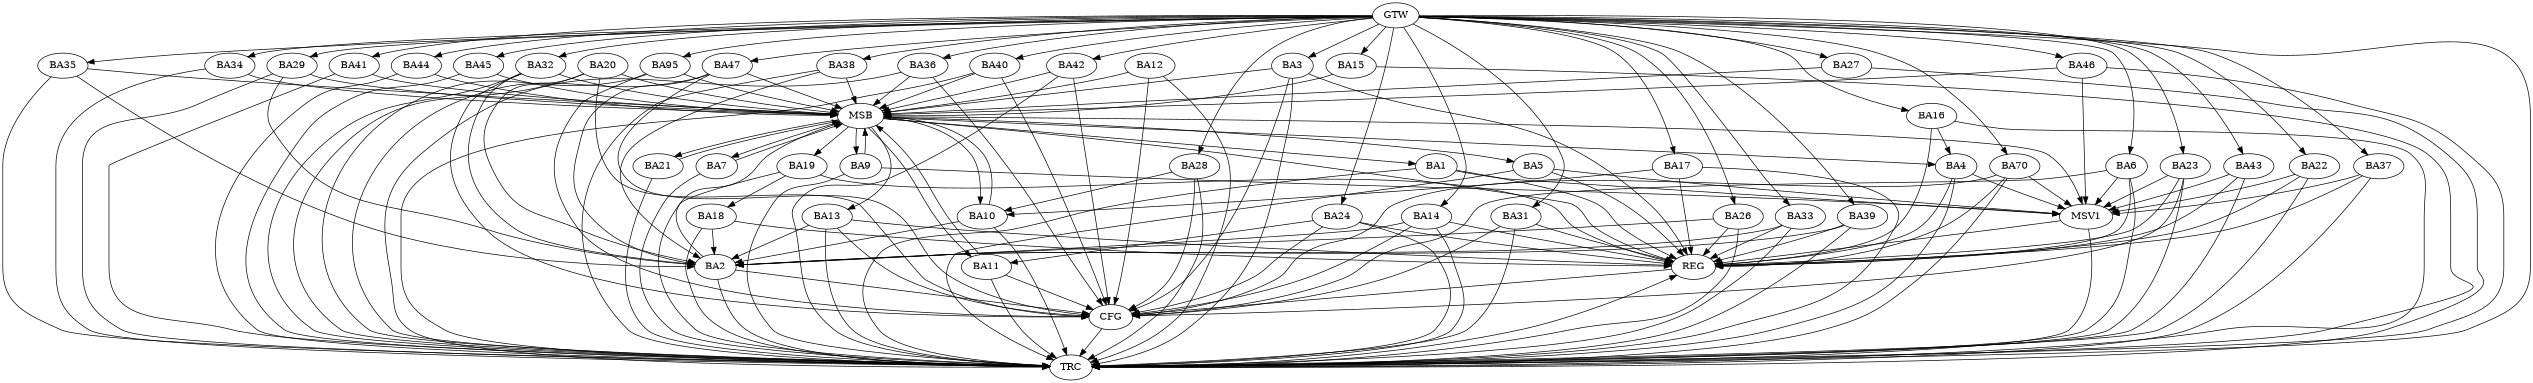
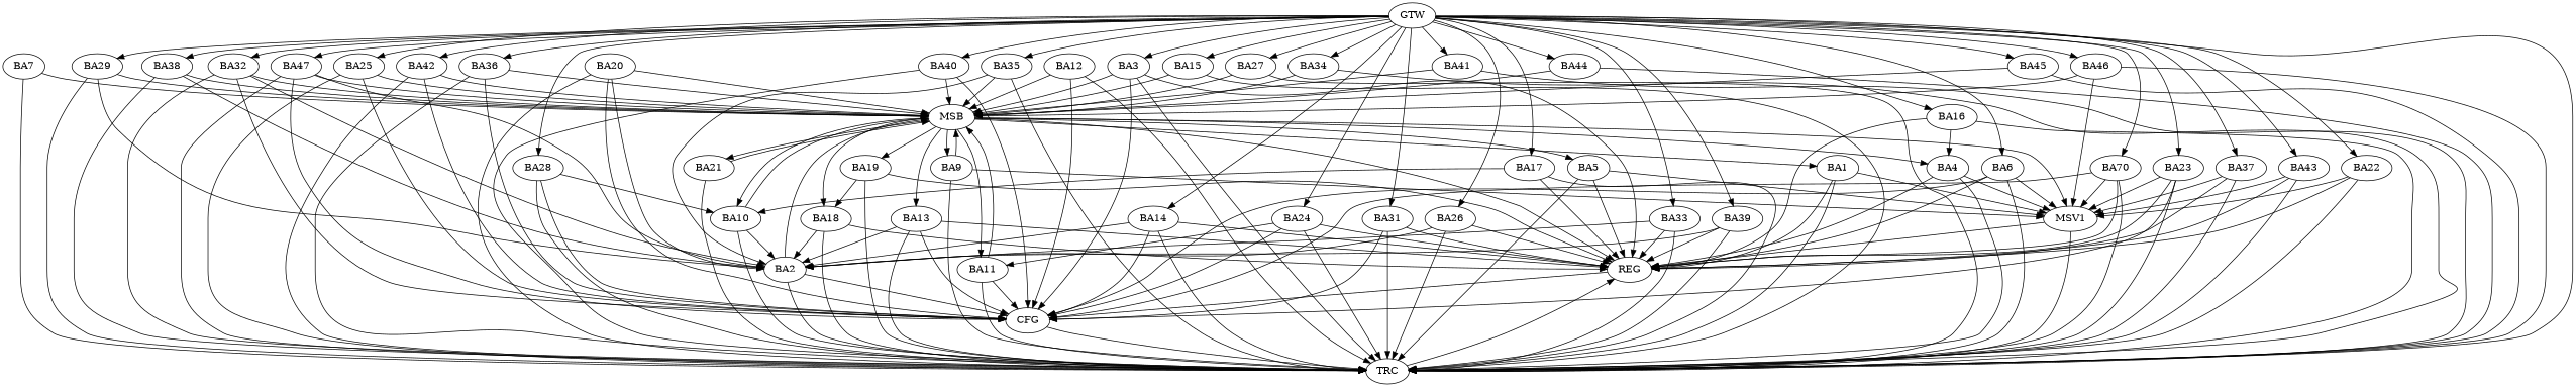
  strict digraph {
    n1 [label=BA1]
    n2 [label=REG]
    n3 [label=TRC]
    n4 [label=MSV1]
    n5 [label=CFG]
    n6 [label=BA2]
    n7 [label=MSB]
    n8 [label=BA4]
    n9 [label=BA5]
    n10 [label=BA7]
    n11 [label=BA9]
    n12 [label=BA10]
    n13 [label=BA11]
    n14 [label=BA13]
    n15 [label=BA19]
    n16 [label=BA21]
    n17 [label=BA3]
    n18 [label=BA6]
    n19 [label=BA12]
    n20 [label=BA14]
    n21 [label=BA15]
    n22 [label=BA16]
    n23 [label=BA17]
    n24 [label=BA18]
    n25 [label=BA20]
    n26 [label=BA22]
    n27 [label=BA23]
    n28 [label=BA24]
-   n29 [label=BA95]
+   n29 [label=BA25]
    n30 [label=BA26]
    n31 [label=BA27]
    n32 [label=BA28]
    n33 [label=BA29]
    n34 [label=BA70]
    n35 [label=BA31]
    n36 [label=BA32]
    n37 [label=BA33]
    n38 [label=BA34]
    n39 [label=BA35]
    n40 [label=BA36]
    n41 [label=BA37]
    n42 [label=BA38]
    n43 [label=BA39]
    n44 [label=BA40]
    n45 [label=BA41]
    n46 [label=BA42]
    n47 [label=BA43]
    n48 [label=BA44]
    n49 [label=BA45]
    n50 [label=BA46]
    n51 [label=BA47]
    n52 [label=GTW]
    n1 -> n2
    n1 -> n3
    n1 -> n4
    n2 -> n5
    n3 -> n2
    n4 -> n2
    n4 -> n3
    n5 -> n3
    n6 -> n3
    n6 -> n5
    n6 -> n7
    n7 -> n1
    n7 -> n2
    n7 -> n4
    n7 -> n8
    n7 -> n9
-   n7 -> n10
+   n7 -> n24
    n7 -> n11
    n7 -> n12
    n7 -> n13
    n7 -> n14
    n7 -> n15
    n7 -> n16
    n8 -> n2
    n8 -> n3
    n8 -> n4
    n9 -> n2
    n9 -> n3
    n9 -> n4
    n10 -> n3
    n10 -> n7
    n11 -> n3
    n11 -> n4
    n11 -> n7
    n12 -> n3
    n12 -> n6
    n12 -> n7
    n13 -> n3
    n13 -> n5
    n13 -> n7
    n14 -> n2
    n14 -> n3
    n14 -> n5
    n14 -> n6
    n15 -> n2
    n15 -> n3
    n15 -> n24
    n16 -> n3
    n16 -> n7
    n17 -> n2
    n17 -> n3
    n17 -> n5
    n17 -> n7
    n18 -> n2
    n18 -> n3
    n18 -> n4
    n18 -> n5
    n19 -> n3
    n19 -> n5
    n19 -> n7
    n20 -> n2
    n20 -> n3
    n20 -> n5
    n20 -> n6
    n21 -> n3
    n21 -> n7
    n22 -> n2
    n22 -> n3
    n22 -> n8
    n23 -> n2
    n23 -> n3
    n23 -> n12
    n24 -> n2
    n24 -> n3
    n24 -> n6
    n25 -> n3
    n25 -> n5
    n25 -> n6
    n25 -> n7
    n26 -> n2
    n26 -> n3
    n26 -> n4
    n27 -> n2
    n27 -> n3
    n27 -> n4
    n27 -> n5
    n28 -> n2
    n28 -> n3
    n28 -> n5
    n28 -> n13
    n29 -> n3
    n29 -> n5
    n29 -> n7
    n30 -> n2
    n30 -> n3
    n30 -> n6
    n31 -> n3
    n31 -> n7
    n32 -> n3
    n32 -> n5
    n32 -> n12
    n33 -> n3
    n33 -> n6
    n33 -> n7
    n34 -> n2
    n34 -> n3
    n34 -> n4
    n34 -> n5
    n35 -> n2
    n35 -> n3
    n35 -> n5
    n36 -> n3
    n36 -> n5
    n36 -> n6
    n36 -> n7
    n37 -> n2
    n37 -> n3
    n37 -> n6
    n38 -> n3
    n38 -> n7
    n39 -> n3
    n39 -> n6
    n39 -> n7
    n40 -> n3
    n40 -> n5
    n40 -> n7
    n41 -> n2
    n41 -> n3
    n41 -> n4
    n42 -> n3
    n42 -> n6
    n42 -> n7
    n43 -> n2
    n43 -> n3
    n43 -> n6
    n44 -> n3
    n44 -> n5
    n44 -> n7
    n45 -> n3
    n45 -> n7
    n46 -> n3
    n46 -> n5
    n46 -> n7
    n47 -> n2
    n47 -> n3
    n47 -> n4
    n48 -> n3
    n48 -> n7
    n49 -> n3
    n49 -> n7
    n50 -> n3
    n50 -> n4
    n50 -> n7
    n51 -> n3
    n51 -> n5
    n51 -> n6
    n51 -> n7
    n52 -> n3
    n52 -> n17
    n52 -> n18
    n52 -> n20
    n52 -> n21
    n52 -> n22
    n52 -> n23
    n52 -> n26
    n52 -> n27
    n52 -> n28
    n52 -> n29
    n52 -> n30
    n52 -> n31
    n52 -> n32
    n52 -> n33
    n52 -> n34
    n52 -> n35
    n52 -> n36
    n52 -> n37
    n52 -> n38
    n52 -> n39
    n52 -> n40
    n52 -> n41
    n52 -> n42
    n52 -> n43
    n52 -> n44
    n52 -> n45
    n52 -> n46
    n52 -> n47
    n52 -> n48
    n52 -> n49
    n52 -> n50
    n52 -> n51
  }
